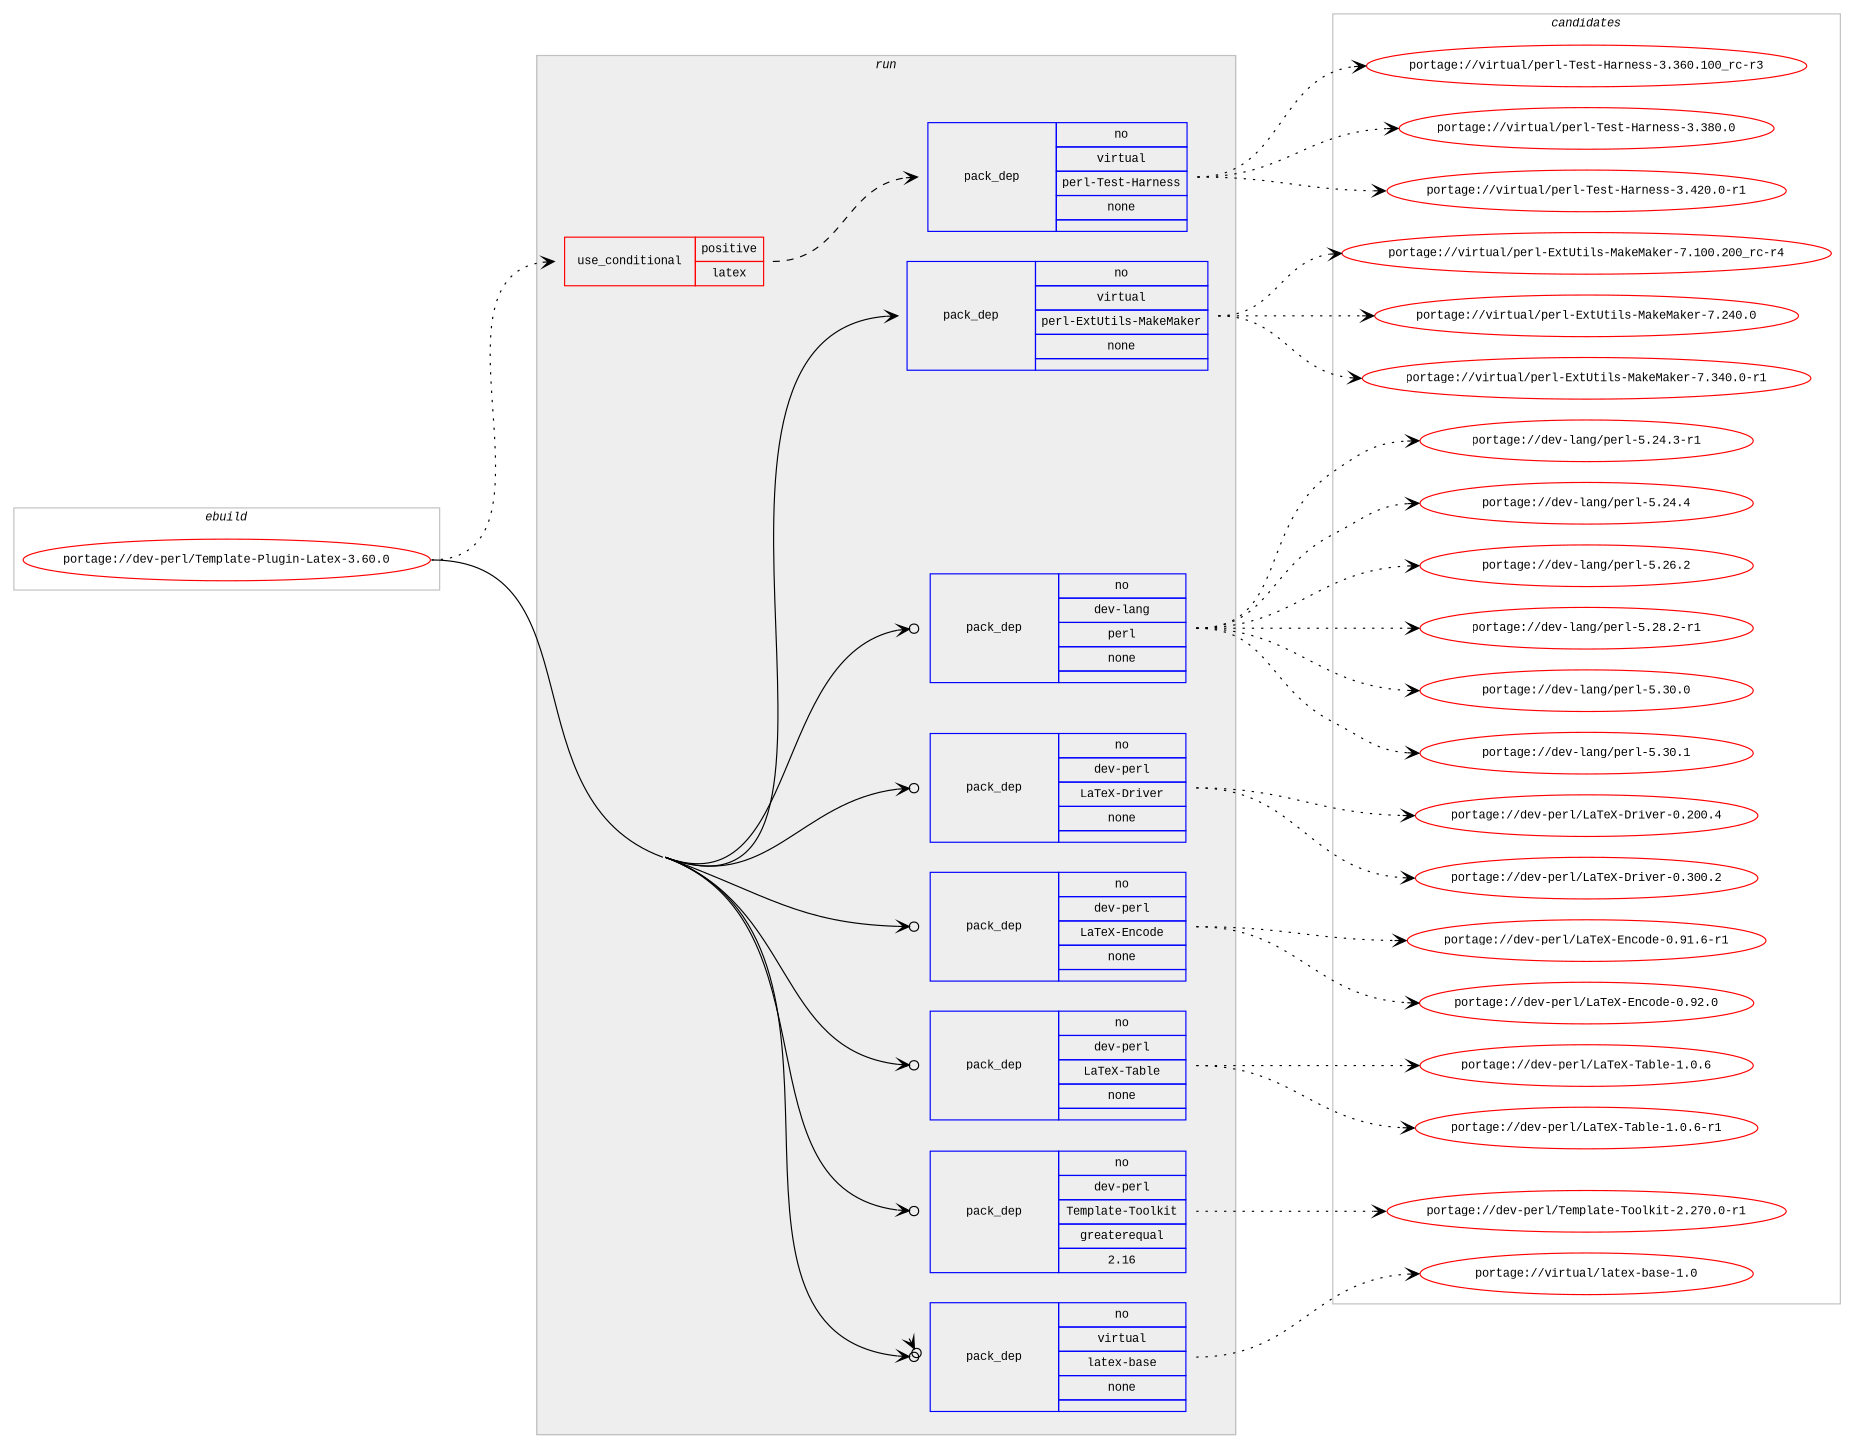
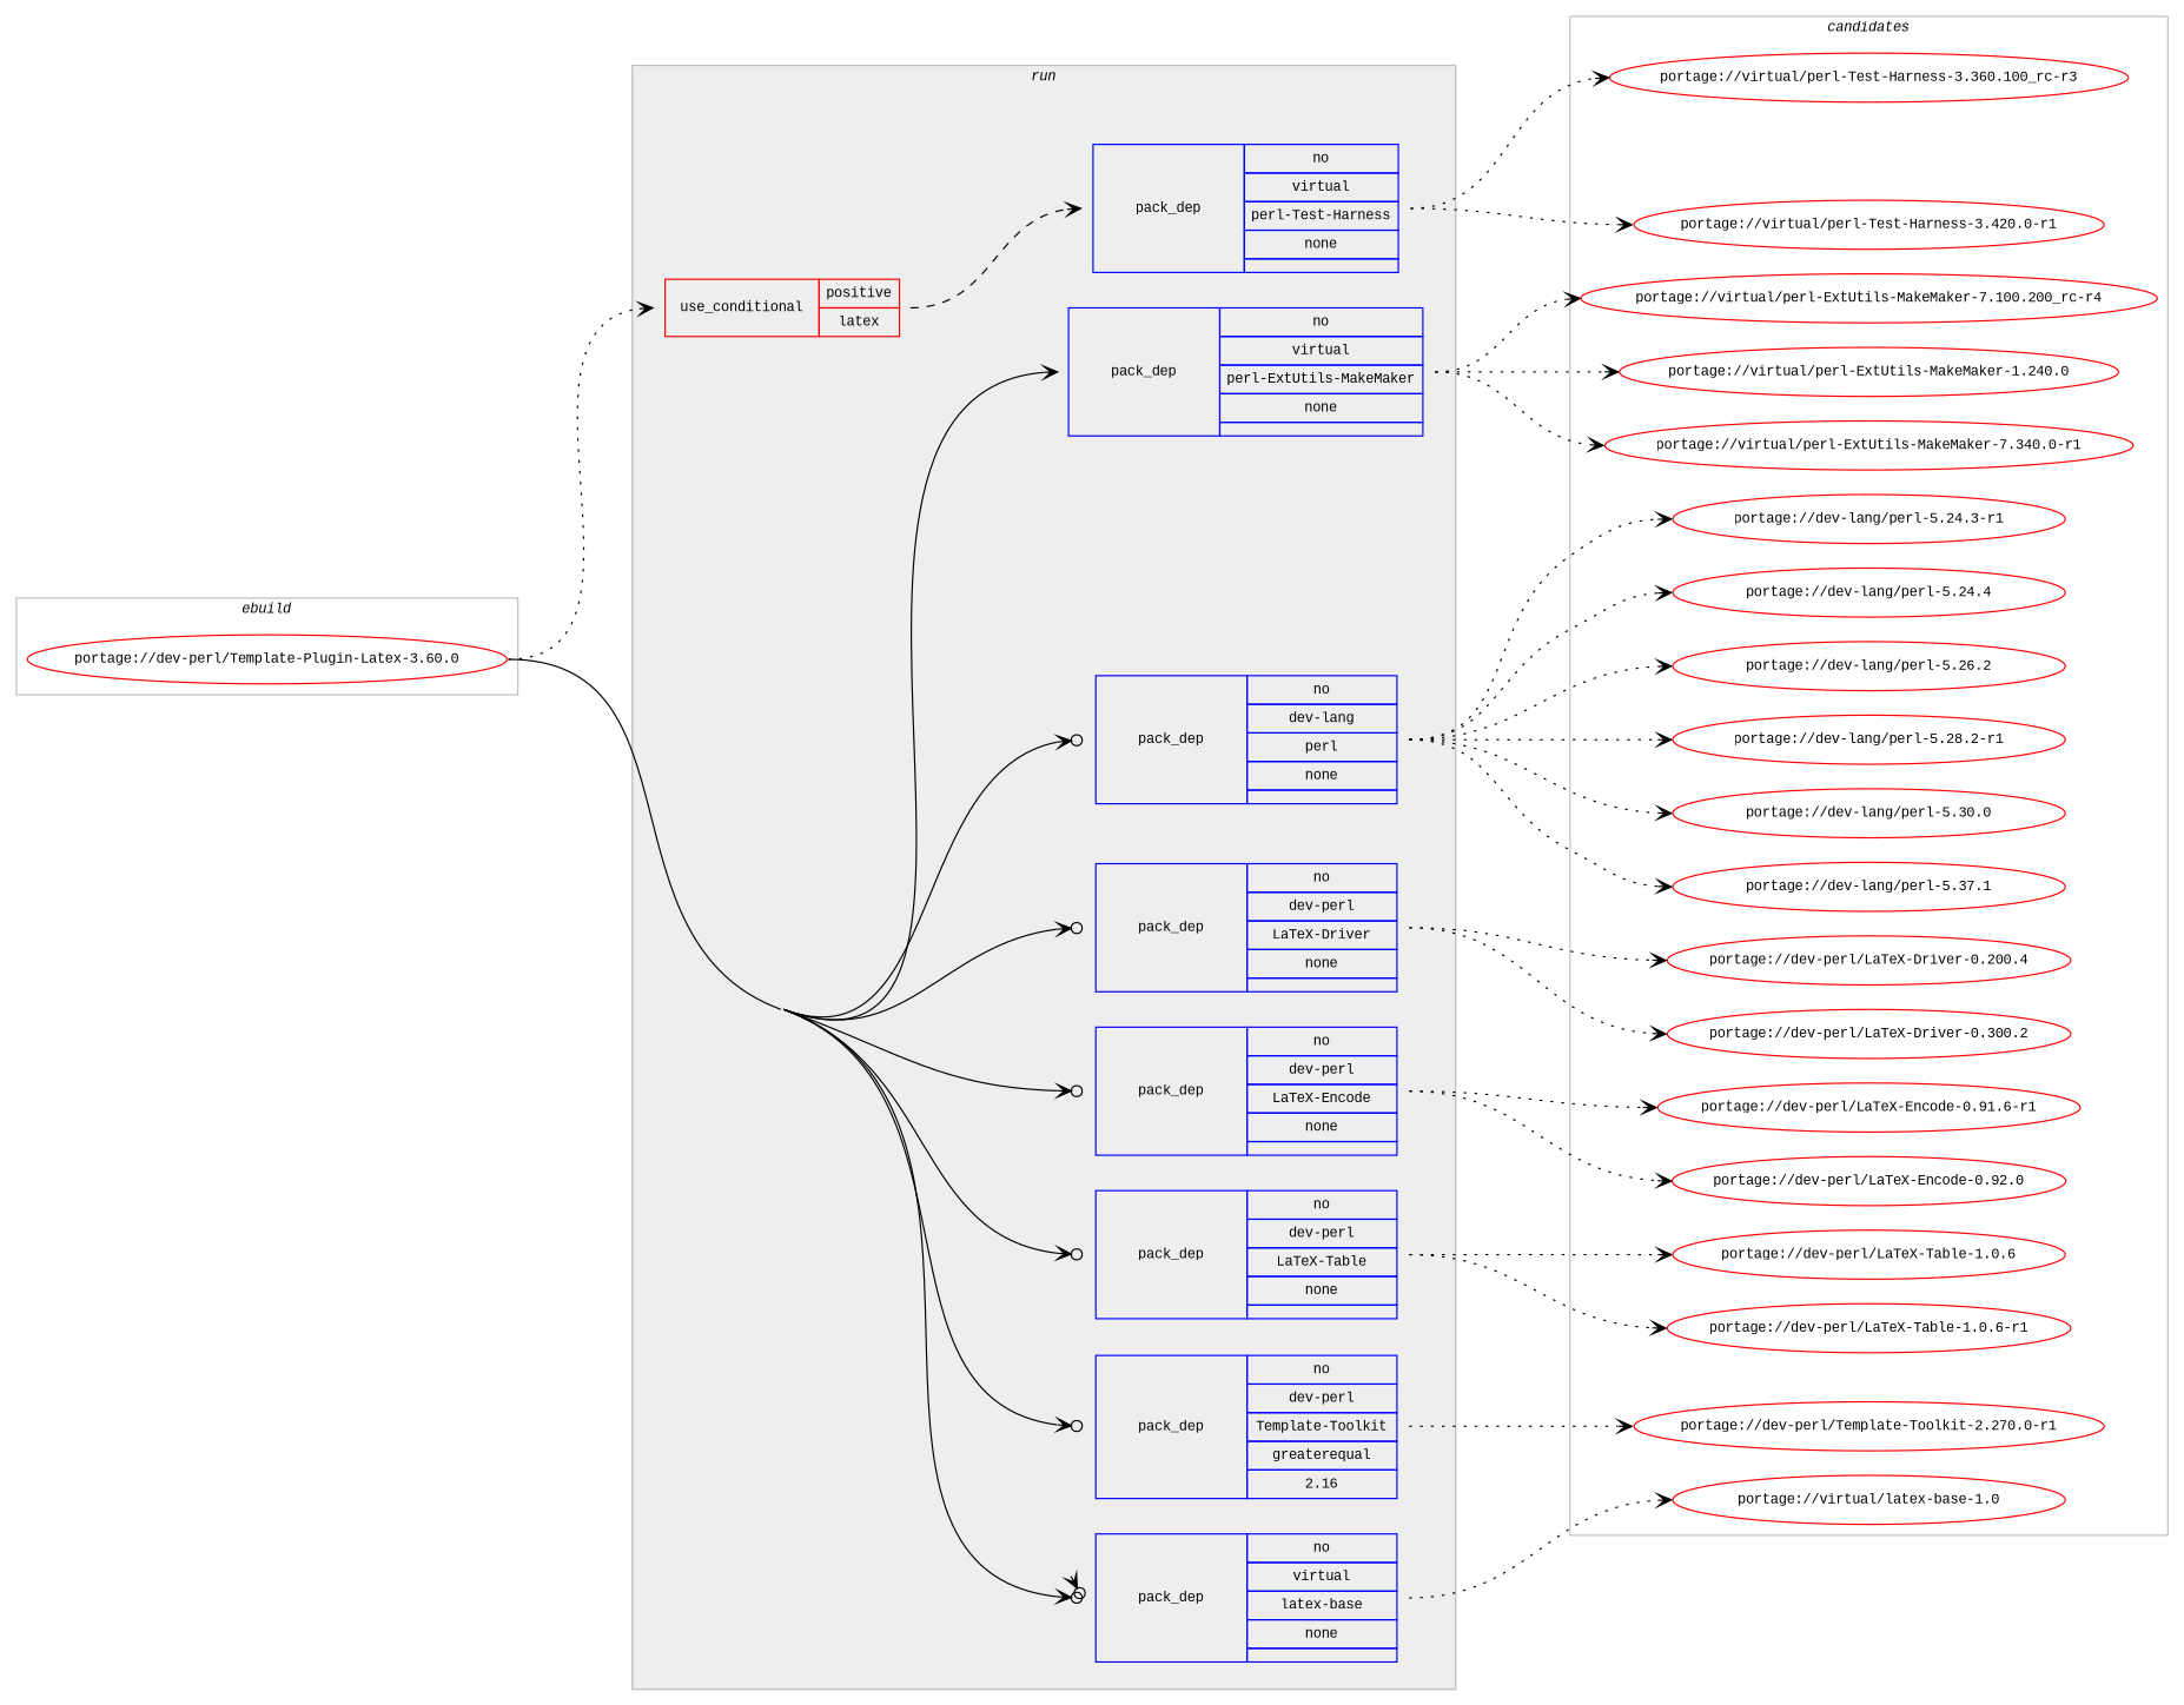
  digraph {
    compound=true
    concentrate=true
    fontname="Liberation Mono"
    fontsize=10
    newrank=true
    rankdir=LR
    ranksep=1.5
    node [color=red fontname="Liberation Mono" fontsize=10]
    edge [arrowhead=vee fontname="Liberation Mono" headport=w style=dotted tailport=e weight=100]
    n1 [label="portage://dev-perl/Template-Plugin-Latex-3.60.0" width=4]
    n2 [color=blue label=<<TABLE BORDER="0" CELLBORDER="1" CELLSPACING="0" CELLPADDING="4" WIDTH="220"><TR><TD ROWSPAN="6" CELLPADDING="30">pack_dep</TD></TR><TR><TD WIDTH="110">no</TD></TR><TR><TD>virtual</TD></TR><TR><TD>perl-Test-Harness</TD></TR><TR><TD>none</TD></TR><TR><TD></TD></TR></TABLE>> shape=none]
    n3 [label=<<TABLE BORDER="0" CELLBORDER="1" CELLSPACING="0" CELLPADDING="4"><TR><TD ROWSPAN="3" CELLPADDING="10">use_conditional</TD></TR><TR><TD>positive</TD></TR><TR><TD>latex</TD></TR></TABLE>> shape=none]
    n4 [color=blue label=<<TABLE BORDER="0" CELLBORDER="1" CELLSPACING="0" CELLPADDING="4" WIDTH="220"><TR><TD ROWSPAN="6" CELLPADDING="30">pack_dep</TD></TR><TR><TD WIDTH="110">no</TD></TR><TR><TD>virtual</TD></TR><TR><TD>perl-ExtUtils-MakeMaker</TD></TR><TR><TD>none</TD></TR><TR><TD></TD></TR></TABLE>> shape=none]
    n5 [color=blue label=<<TABLE BORDER="0" CELLBORDER="1" CELLSPACING="0" CELLPADDING="4" WIDTH="220"><TR><TD ROWSPAN="6" CELLPADDING="30">pack_dep</TD></TR><TR><TD WIDTH="110">no</TD></TR><TR><TD>dev-lang</TD></TR><TR><TD>perl</TD></TR><TR><TD>none</TD></TR><TR><TD></TD></TR></TABLE>> shape=none]
    n6 [color=blue label=<<TABLE BORDER="0" CELLBORDER="1" CELLSPACING="0" CELLPADDING="4" WIDTH="220"><TR><TD ROWSPAN="6" CELLPADDING="30">pack_dep</TD></TR><TR><TD WIDTH="110">no</TD></TR><TR><TD>dev-perl</TD></TR><TR><TD>LaTeX-Driver</TD></TR><TR><TD>none</TD></TR><TR><TD></TD></TR></TABLE>> shape=none]
    n7 [color=blue label=<<TABLE BORDER="0" CELLBORDER="1" CELLSPACING="0" CELLPADDING="4" WIDTH="220"><TR><TD ROWSPAN="6" CELLPADDING="30">pack_dep</TD></TR><TR><TD WIDTH="110">no</TD></TR><TR><TD>dev-perl</TD></TR><TR><TD>LaTeX-Encode</TD></TR><TR><TD>none</TD></TR><TR><TD></TD></TR></TABLE>> shape=none]
    n8 [color=blue label=<<TABLE BORDER="0" CELLBORDER="1" CELLSPACING="0" CELLPADDING="4" WIDTH="220"><TR><TD ROWSPAN="6" CELLPADDING="30">pack_dep</TD></TR><TR><TD WIDTH="110">no</TD></TR><TR><TD>dev-perl</TD></TR><TR><TD>LaTeX-Table</TD></TR><TR><TD>none</TD></TR><TR><TD></TD></TR></TABLE>> shape=none]
    n9 [color=blue label=<<TABLE BORDER="0" CELLBORDER="1" CELLSPACING="0" CELLPADDING="4" WIDTH="220"><TR><TD ROWSPAN="6" CELLPADDING="30">pack_dep</TD></TR><TR><TD WIDTH="110">no</TD></TR><TR><TD>dev-perl</TD></TR><TR><TD>Template-Toolkit</TD></TR><TR><TD>greaterequal</TD></TR><TR><TD>2.16</TD></TR></TABLE>> shape=none]
    n10 [color=blue label=<<TABLE BORDER="0" CELLBORDER="1" CELLSPACING="0" CELLPADDING="4" WIDTH="220"><TR><TD ROWSPAN="6" CELLPADDING="30">pack_dep</TD></TR><TR><TD WIDTH="110">no</TD></TR><TR><TD>virtual</TD></TR><TR><TD>latex-base</TD></TR><TR><TD>none</TD></TR><TR><TD></TD></TR></TABLE>> shape=none]
    n11 [label="portage://virtual/perl-Test-Harness-3.360.100_rc-r3" width=4]
-   n12 [label="portage://virtual/perl-Test-Harness-3.380.0" width=4]
    n13 [label="portage://virtual/perl-Test-Harness-3.420.0-r1" width=4]
    n14 [label="portage://virtual/perl-ExtUtils-MakeMaker-7.100.200_rc-r4" width=4]
-   n15 [label="portage://virtual/perl-ExtUtils-MakeMaker-7.240.0" width=4]
+   n15 [label="portage://virtual/perl-ExtUtils-MakeMaker-1.240.0" width=4]
    n16 [label="portage://virtual/perl-ExtUtils-MakeMaker-7.340.0-r1" width=4]
    n17 [label="portage://dev-lang/perl-5.24.3-r1" width=4]
    n18 [label="portage://dev-lang/perl-5.24.4" width=4]
    n19 [label="portage://dev-lang/perl-5.26.2" width=4]
    n20 [label="portage://dev-lang/perl-5.28.2-r1" width=4]
    n21 [label="portage://dev-lang/perl-5.30.0" width=4]
-   n22 [label="portage://dev-lang/perl-5.30.1" width=4]
+   n22 [label="portage://dev-lang/perl-5.37.1" width=4]
    n23 [label="portage://dev-perl/LaTeX-Driver-0.200.4" width=4]
    n24 [label="portage://dev-perl/LaTeX-Driver-0.300.2" width=4]
    n25 [label="portage://dev-perl/LaTeX-Encode-0.91.6-r1" width=4]
    n26 [label="portage://dev-perl/LaTeX-Encode-0.92.0" width=4]
    n27 [label="portage://dev-perl/LaTeX-Table-1.0.6" width=4]
    n28 [label="portage://dev-perl/LaTeX-Table-1.0.6-r1" width=4]
    n29 [label="portage://dev-perl/Template-Toolkit-2.270.0-r1" width=4]
    n30 [label="portage://virtual/latex-base-1.0" width=4]
    subgraph cluster_1 {
      color=gray
      label=<<i>ebuild</i>>
      rank=same
      n1
    }
    subgraph cluster_2 {
      color=gray
      label=<<i>dependencies</i>>
      subgraph cluster_3 {
        color=gray
        fillcolor="#eeeeee"
        label=<<i>compile</i>>
        style=filled
        subgraph sub_4 {
          color=gray
          fillcolor="#eeeeee"
          label=<<i>compile</i>>
          style=filled
          n3
          subgraph sub_5 {
            color=gray
            fillcolor="#eeeeee"
            label=<<i>compile</i>>
            style=filled
            n2
          }
        }
        subgraph sub_6 {
          color=gray
          fillcolor="#eeeeee"
          label=<<i>compile</i>>
          style=filled
          n4
        }
      }
      subgraph cluster_7 {
        color=gray
        fillcolor="#eeeeee"
        label=<<i>compile and run</i>>
        style=filled
        subgraph sub_8 {
          color=gray
          fillcolor="#eeeeee"
          label=<<i>compile and run</i>>
          style=filled
          n5
        }
        subgraph sub_9 {
          color=gray
          fillcolor="#eeeeee"
          label=<<i>compile and run</i>>
          style=filled
          n6
        }
        subgraph sub_10 {
          color=gray
          fillcolor="#eeeeee"
          label=<<i>compile and run</i>>
          style=filled
          n7
        }
        subgraph sub_11 {
          color=gray
          fillcolor="#eeeeee"
          label=<<i>compile and run</i>>
          style=filled
          n8
        }
        subgraph sub_12 {
          color=gray
          fillcolor="#eeeeee"
          label=<<i>compile and run</i>>
          style=filled
          n9
        }
        subgraph sub_13 {
          color=gray
          fillcolor="#eeeeee"
          label=<<i>compile and run</i>>
          style=filled
          n10
        }
      }
      subgraph cluster_14 {
        color=gray
        fillcolor="#eeeeee"
        label=<<i>run</i>>
        style=filled
      }
    }
    subgraph cluster_15 {
      color=gray
      label=<<i>candidates</i>>
      rank=same
      subgraph sub_16 {
        color=black
        label=<<i>candidates</i>>
        nodesep=1
        rank=same
        n11
-       n12
        n13
      }
      subgraph sub_17 {
        color=black
        label=<<i>candidates</i>>
        nodesep=1
        rank=same
        n14
        n15
        n16
      }
      subgraph sub_18 {
        color=black
        label=<<i>candidates</i>>
        nodesep=1
        rank=same
        n17
        n18
        n19
        n20
        n21
        n22
      }
      subgraph sub_19 {
        color=black
        label=<<i>candidates</i>>
        nodesep=1
        rank=same
        n23
        n24
      }
      subgraph sub_20 {
        color=black
        label=<<i>candidates</i>>
        nodesep=1
        rank=same
        n25
        n26
      }
      subgraph sub_21 {
        color=black
        label=<<i>candidates</i>>
        nodesep=1
        rank=same
        n27
        n28
      }
      subgraph sub_22 {
        color=black
        label=<<i>candidates</i>>
        nodesep=1
        rank=same
        n29
      }
      subgraph sub_23 {
        color=black
        label=<<i>candidates</i>>
        nodesep=1
        rank=same
        n30
      }
    }
    n1 -> n3 [weight=20]
    n1 -> n4 [style=solid weight=20]
    n1 -> n5 [arrowhead=odotvee style=solid weight=20]
    n1 -> n6 [arrowhead=odotvee style=solid weight=20]
    n1 -> n7 [arrowhead=odotvee style=solid weight=20]
    n1 -> n8 [arrowhead=odotvee style=solid weight=20]
    n1 -> n9 [arrowhead=odotvee style=solid weight=20]
    n1 -> n10 [arrowhead=odotvee style=solid weight=20]
    n2 -> n11
-   n2 -> n12
    n2 -> n13
    n3 -> n2 [style=dashed weight=20]
    n4 -> n14
    n4 -> n15
    n4 -> n16
    n5 -> n17
    n5 -> n18
    n5 -> n19
    n5 -> n20
    n5 -> n21
    n5 -> n22
    n6 -> n23
    n6 -> n24
    n7 -> n25
    n7 -> n26
    n8 -> n27
    n8 -> n28
    n9 -> n29
    n10 -> n30
  }
